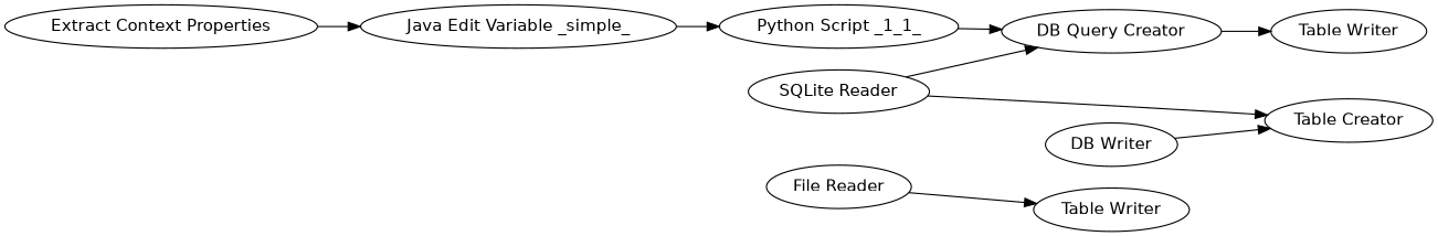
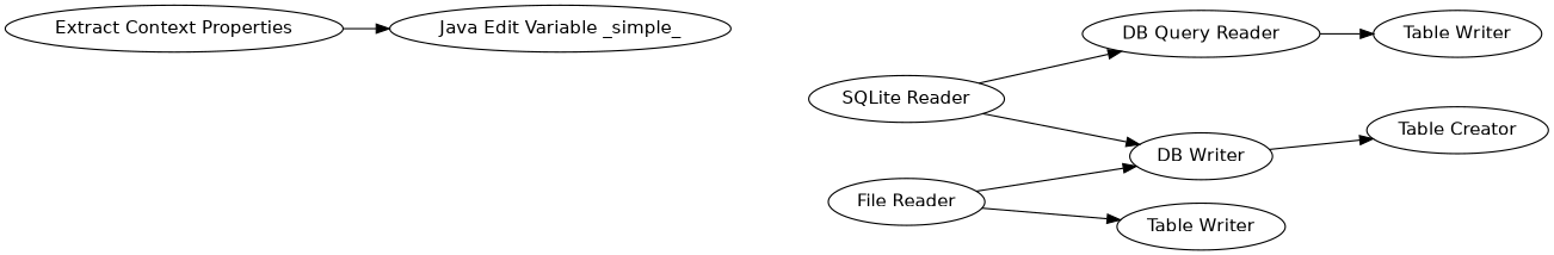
  digraph {
    fontname="DejaVu Sans"
    rankdir=LR
    node [fontname="DejaVu Sans"]
    edge [fontname="DejaVu Sans"]
    n1 [label="Extract Context Properties"]
    n2 [label="Java Edit Variable _simple_"]
-   n3 [label="Python Script _1_1_"]
-   n4 [label="DB Query Creator"]
+   n4 [label="DB Query Reader"]
    n5 [label="Table Writer"]
    n6 [label="Table Writer"]
    n7 [label="File Reader"]
    n8 [label="DB Writer"]
    n9 [label="Table Creator"]
    n10 [label="SQLite Reader"]
    n1 -> n2
-   n2 -> n3
-   n3 -> n4
    n4 -> n5
    n7 -> n6
+   n7 -> n8
    n8 -> n9
    n10 -> n4
-   n10 -> n9
+   n10 -> n8
  }
